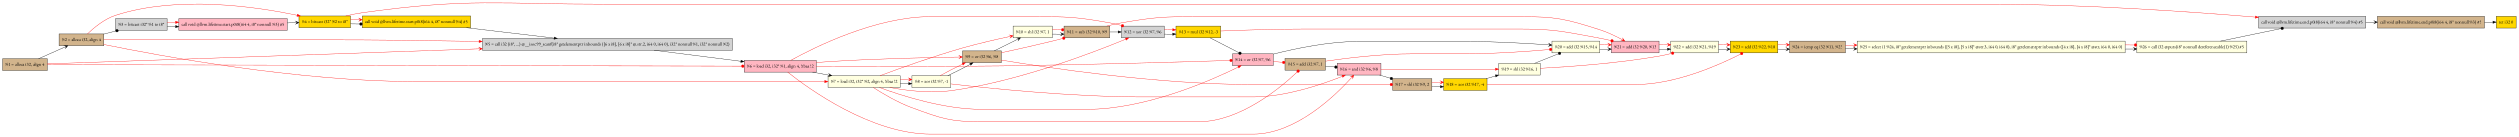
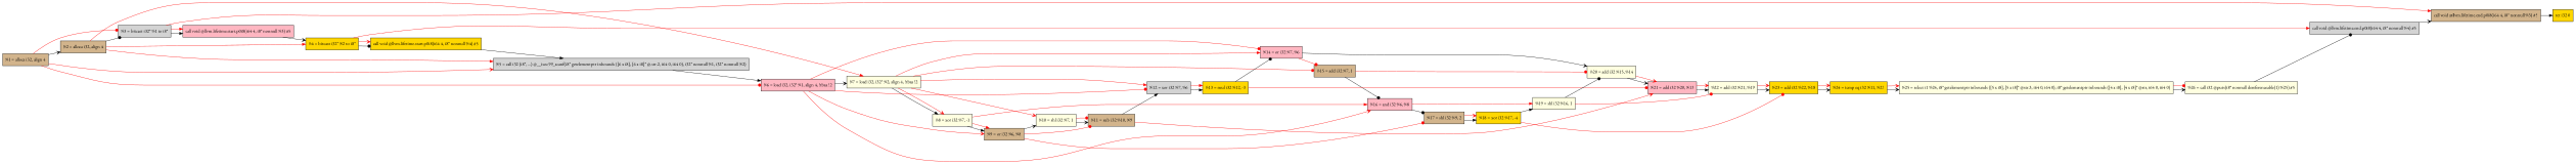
  digraph {
    fontname="EB Garamond"
    rankdir=LR
    node [fillcolor=tan fontname="EB Garamond" shape=record style=filled]
    edge [arrowhead=vee fontname="EB Garamond" color=red]
    n1 [label="  %1 = alloca i32, align 4"]
    n2 [label="  %2 = alloca i32, align 4"]
    n3 [fillcolor=lightgrey label="  %3 = bitcast i32* %1 to i8*"]
    n4 [fillcolor=lightgrey label="  %5 = call i32 (i8*, ...) @__isoc99_scanf(i8* getelementptr inbounds ([6 x i8], [6 x i8]* @.str.2, i64 0, i64 0), i32* nonnull %1, i32* nonnull %2)"]
    n5 [fillcolor=lightpink label="  %6 = load i32, i32* %1, align 4, !tbaa !2"]
    n6 [fillcolor=gold label="  %4 = bitcast i32* %2 to i8*"]
    n7 [fillcolor=lightyellow label="  %7 = load i32, i32* %2, align 4, !tbaa !2"]
    n8 [fillcolor=lightpink label="  call void @llvm.lifetime.start.p0i8(i64 4, i8* nonnull %3) #5"]
    n9 [label="  call void @llvm.lifetime.end.p0i8(i64 4, i8* nonnull %3) #5"]
    n10 [label="  %9 = or i32 %6, %8"]
    n11 [fillcolor=lightgrey label="  %12 = xor i32 %7, %6"]
    n12 [fillcolor=lightpink label="  %14 = or i32 %7, %6"]
    n13 [fillcolor=lightpink label="  %16 = and i32 %6, %8"]
    n14 [fillcolor=gold label="  call void @llvm.lifetime.start.p0i8(i64 4, i8* nonnull %4) #5"]
    n15 [fillcolor=lightgrey label="  call void @llvm.lifetime.end.p0i8(i64 4, i8* nonnull %4) #5"]
    n16 [fillcolor=lightyellow label="  %8 = xor i32 %7, -1"]
    n17 [fillcolor=lightyellow label="  %10 = shl i32 %7, 1"]
    n18 [label="  %15 = add i32 %7, 1"]
    n19 [fillcolor=gold label="  ret i32 0"]
    n20 [label="  %11 = sub i32 %10, %9"]
    n21 [label="  %17 = shl i32 %9, 2"]
    n22 [fillcolor=gold label="  %13 = mul i32 %12, -3"]
    n23 [fillcolor=lightyellow label="  %20 = add i32 %15, %14"]
    n24 [fillcolor=lightyellow label="  %19 = shl i32 %16, 1"]
    n25 [fillcolor=lightpink label="  %21 = add i32 %20, %13"]
    n26 [fillcolor=gold label="  %18 = xor i32 %17, -4"]
-   n27 [label="  %24 = icmp eq i32 %11, %23"]
+   n27 [fillcolor=gold label="  %24 = icmp eq i32 %11, %23"]
    n28 [fillcolor=lightyellow label="  %25 = select i1 %24, i8* getelementptr inbounds ([5 x i8], [5 x i8]* @str.3, i64 0, i64 0), i8* getelementptr inbounds ([4 x i8], [4 x i8]* @str, i64 0, i64 0)"]
    n29 [fillcolor=lightyellow label="  %22 = add i32 %21, %19"]
    n30 [fillcolor=gold label="  %23 = add i32 %22, %18"]
    n31 [fillcolor=lightyellow label="  %26 = call i32 @puts(i8* nonnull dereferenceable(1) %25) #5"]
    n1 -> n2 [color=""]
+   n1 -> n3 [arrowhead=dot]
    n1 -> n4
    n1 -> n5 [arrowhead=dot]
    n2 -> n3 [arrowhead=dot color=""]
    n2 -> n4 [arrowhead=normal]
    n2 -> n6 [arrowhead=normal]
    n2 -> n7 [arrowhead=normal]
    n3 -> n8 [arrowhead=normal color=""]
    n3 -> n8 [arrowhead=normal]
+   n3 -> n9 [arrowhead=normal]
    n4 -> n5 [arrowhead=normal color=""]
    n5 -> n7 [color=""]
    n5 -> n10
    n5 -> n11 [arrowhead=dot]
    n5 -> n12 [arrowhead=dot]
    n5 -> n13
    n6 -> n14 [arrowhead=dot color=""]
    n6 -> n14
    n6 -> n15 [arrowhead=normal]
    n7 -> n11 [arrowhead=normal]
    n7 -> n12 [arrowhead=normal]
    n7 -> n16 [arrowhead=normal color=""]
    n7 -> n16
    n7 -> n17
    n7 -> n18 [arrowhead=dot]
    n8 -> n6 [color=""]
    n9 -> n19 [arrowhead=normal color=""]
    n10 -> n17 [color=""]
    n10 -> n20 [arrowhead=dot]
    n10 -> n21 [arrowhead=dot]
    n11 -> n22 [arrowhead=normal color=""]
    n11 -> n22 [arrowhead=normal]
    n12 -> n18 [arrowhead=dot]
    n12 -> n23 [color=black]
    n13 -> n21 [arrowhead=dot color=""]
    n13 -> n24 [arrowhead=normal]
    n14 -> n4 [arrowhead=normal color=""]
    n15 -> n9 [color=""]
    n16 -> n10 [arrowhead=normal color=""]
    n16 -> n10 [arrowhead=normal]
    n16 -> n13 [arrowhead=normal]
    n17 -> n20 [color=""]
    n17 -> n20 [arrowhead=dot]
    n18 -> n13 [arrowhead=dot color=""]
    n18 -> n23 [arrowhead=dot]
    n20 -> n11 [arrowhead=normal color=""]
    n20 -> n25
    n21 -> n26 [arrowhead=normal color=""]
    n21 -> n26
    n22 -> n12 [arrowhead=dot color=""]
    n22 -> n25 [arrowhead=dot]
    n23 -> n25 [color=""]
    n23 -> n25
    n24 -> n23 [arrowhead=dot color=""]
    n24 -> n29 [arrowhead=dot]
    n25 -> n29 [arrowhead=normal color=""]
    n25 -> n29
    n26 -> n24 [arrowhead=normal color=""]
    n26 -> n30 [arrowhead=dot]
    n27 -> n28 [color=""]
    n27 -> n28
    n28 -> n31 [color=""]
    n28 -> n31 [arrowhead=dot]
    n29 -> n30 [color=""]
    n29 -> n30
    n30 -> n27 [color=""]
    n30 -> n27
    n31 -> n15 [arrowhead=dot color=""]
  }
